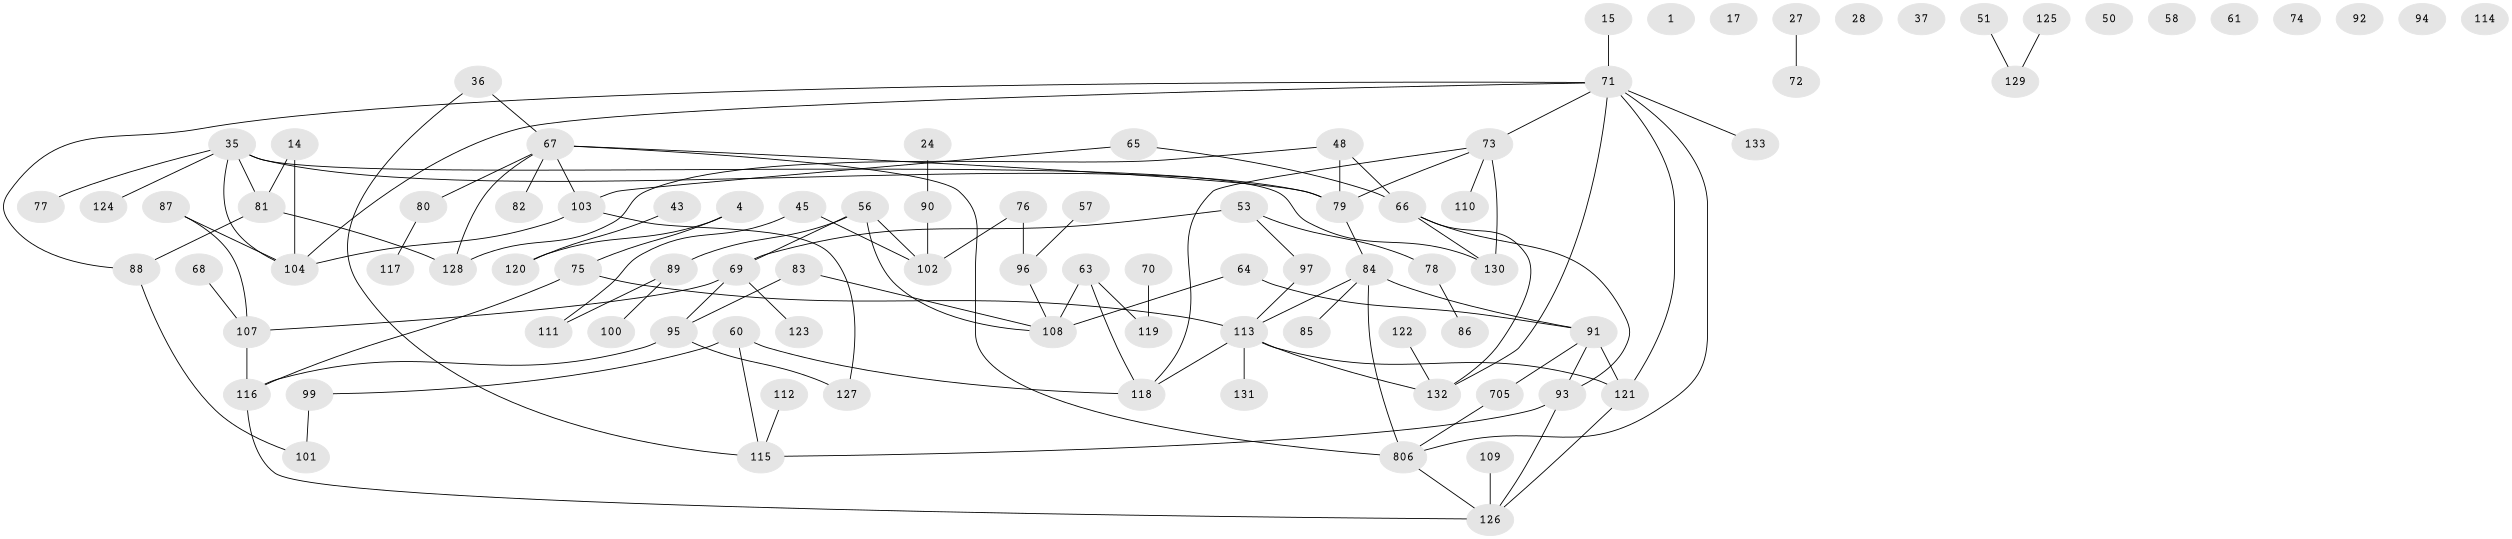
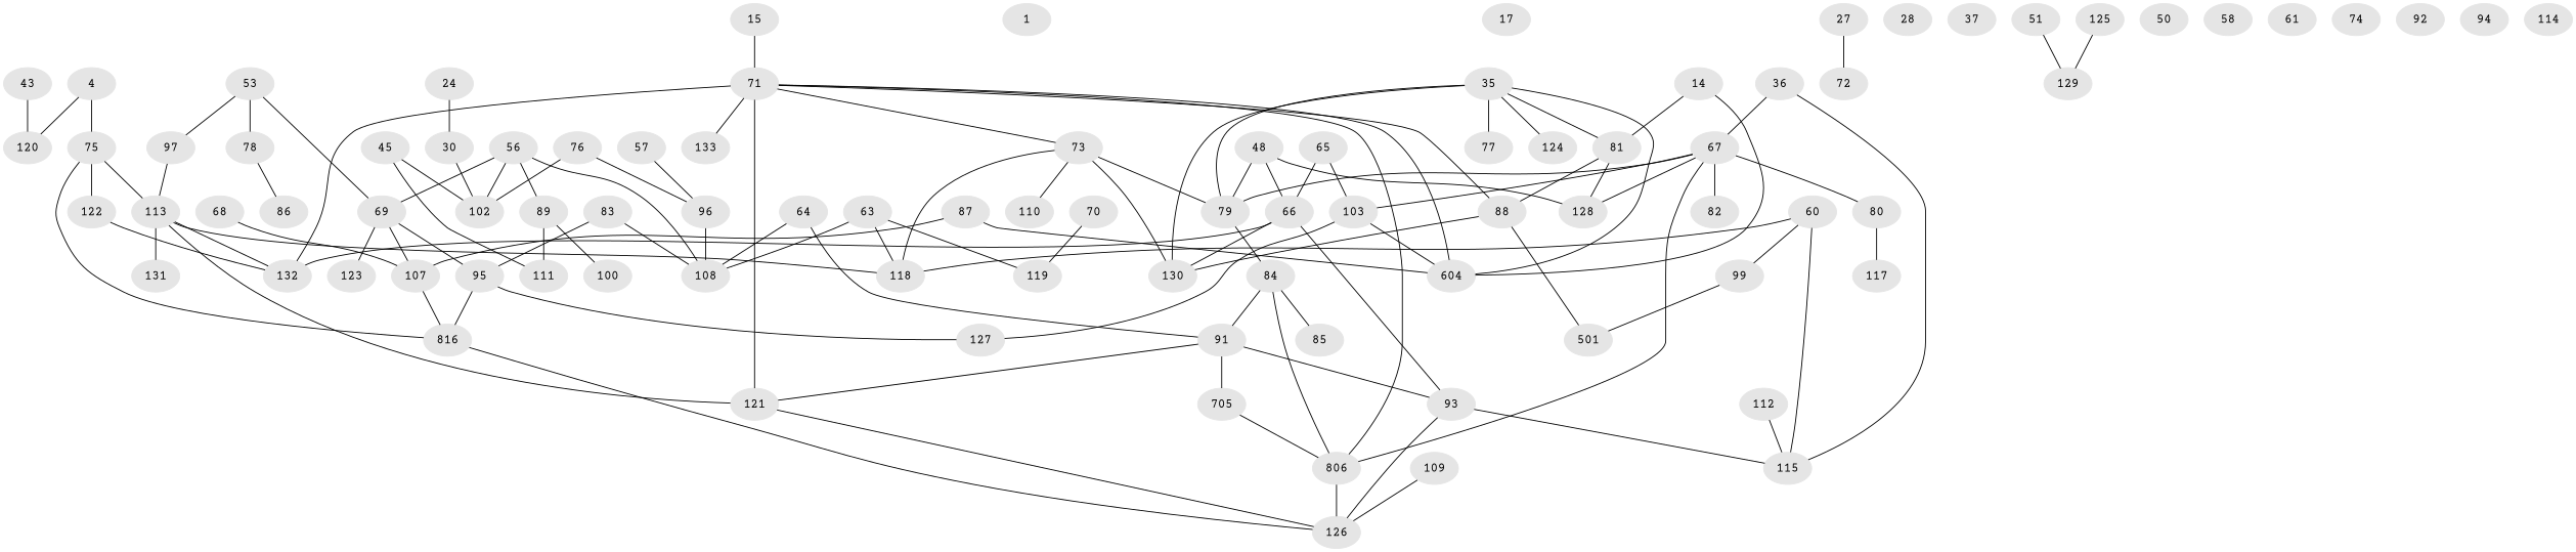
  graph {
    fontname="Courier Prime"
    node [color=gray90 fontname="Courier Prime" style=filled]
    edge [fontname="Courier Prime"]
    4
    75
    120
    113 [super="+38+2+42"]
-   116
+   116 [label=816]
    122
    n7 [label=1]
    71 [super="+62+55"]
    73 [super="+22"]
-   104 [super="+10"]
+   104 [super="+10" label=604]
    132 [super="+30"]
    n12 [label=806 super="+3+98"]
    88 [super="+19"]
    121 [super="+54"]
    133
    15
    17
    24
-   90
+   90 [label=30]
    102
    27
    72
    28
    79 [super="+59"]
    130 [super="+29"]
    118
    110
    35 [super="+31"]
    77
    81
    124
    84 [super="+49"]
    128
    67 [super="+47"]
    103
    80
    82
    36
    115
    37
    43
    51
    129
    n44 [label=14]
    45
    111
    48 [super="+41"]
    66
    93
    50
    69 [super="+21"]
    107 [super="+23"]
    95
    123
    53
    78
    97
    86
    56 [super="+8"]
    89
    108 [super="+46+40"]
    100
    57
    96
    58
    60 [super="+52"]
    99 [super="+9+26"]
-   101
+   101 [label=501]
    61
    63
    119
    64 [super="+1"]
    91 [super="+25"]
    n74 [label=705]
    65
    127 [super="+7"]
    126 [super="+32+39"]
    117
    68
    70
    74
    131
    76
    85
    83
    87
    92
    94
    109
    112
    114
    125
    4 -- 75
    4 -- 120
    75 -- 113
    75 -- 116
+   75 -- 122
    113 -- 132
    113 -- 121
    113 -- 118
    113 -- 131
    116 -- 126
    122 -- 132
    71 -- 73
    71 -- 104
    71 -- 132 [weight=2]
    71 -- n12
    71 -- 88
    71 -- 121 [weight=2]
    71 -- 133
    73 -- 79
    73 -- 130 [weight=2]
    73 -- 118
    73 -- 110
    n12 -- 126
+   88 -- 130
    88 -- 101
    121 -- 126
    15 -- 71
    24 -- 90
    90 -- 102
    27 -- 72
    79 -- 84
    35 -- 104
    35 -- 79 [weight=2]
    35 -- 130
    35 -- 77
    35 -- 81
    35 -- 124
    81 -- 88
    81 -- 128
-   84 -- 113
    84 -- n12
    84 -- 91
    84 -- 85
    67 -- n12 [weight=2]
    67 -- 79
    67 -- 128
    67 -- 103
    67 -- 80
    67 -- 82
    103 -- 104
    103 -- 127
    80 -- 117
    36 -- 67
    36 -- 115
    43 -- 120
    51 -- 129
    n44 -- 104
    n44 -- 81
    45 -- 102
    45 -- 111
    48 -- 79
    48 -- 128
    48 -- 66
    66 -- 132
    66 -- 130
    66 -- 93
    93 -- 115
    93 -- 126
    69 -- 107
    69 -- 95
    69 -- 123
    107 -- 116
    95 -- 116
    95 -- 127
    53 -- 69
    53 -- 78
    53 -- 97
    78 -- 86
    97 -- 113
    56 -- 102
    56 -- 69
    56 -- 89
    56 -- 108
    89 -- 111
    89 -- 100
    57 -- 96
    96 -- 108
    60 -- 118
    60 -- 115
    60 -- 99
    99 -- 101
    63 -- 118
    63 -- 108
    63 -- 119
    64 -- 108 [weight=3]
    64 -- 91
    91 -- 121
    91 -- 93
    91 -- n74
    n74 -- n12
    65 -- 103
    65 -- 66
    68 -- 107
    70 -- 119
    76 -- 102
    76 -- 96
    83 -- 95
    83 -- 108
    87 -- 104
    87 -- 107
    109 -- 126
    112 -- 115
    125 -- 129
  }
